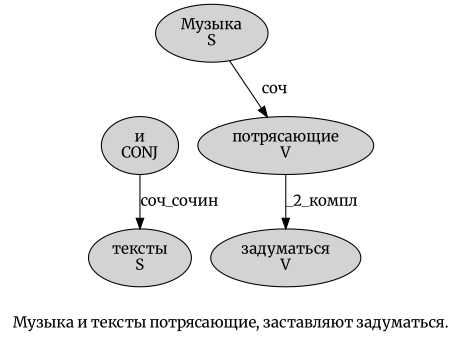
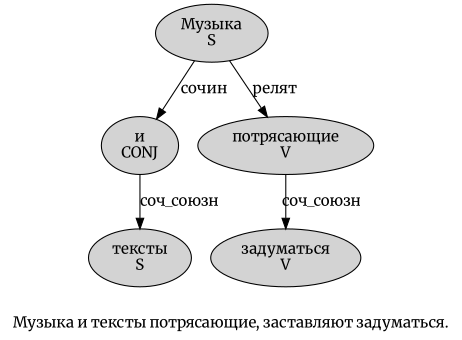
  digraph {
    fontname=Merriweather
    label="Музыка и тексты потрясающие, заставляют задуматься."
    node [fillcolor=lightgray fontname=Merriweather penwidth=1 shape=ellipse style=filled]
    edge [fontname=Merriweather]
    n1 [label="Музыка\nS"]
    n2 [label="и\nCONJ"]
    n3 [label="потрясающие\nV"]
    n4 [label="тексты\nS"]
    n5 [label="задуматься\nV"]
-   n1 -> n3 [label="соч"]
-   n2 -> n4 [label="соч_сочин"]
-   n3 -> n5 [label="_2_компл"]
+   n1 -> n2 [label="сочин"]
+   n1 -> n3 [label="релят"]
+   n2 -> n4 [label="соч_союзн"]
+   n3 -> n5 [label="соч_союзн"]
  }
